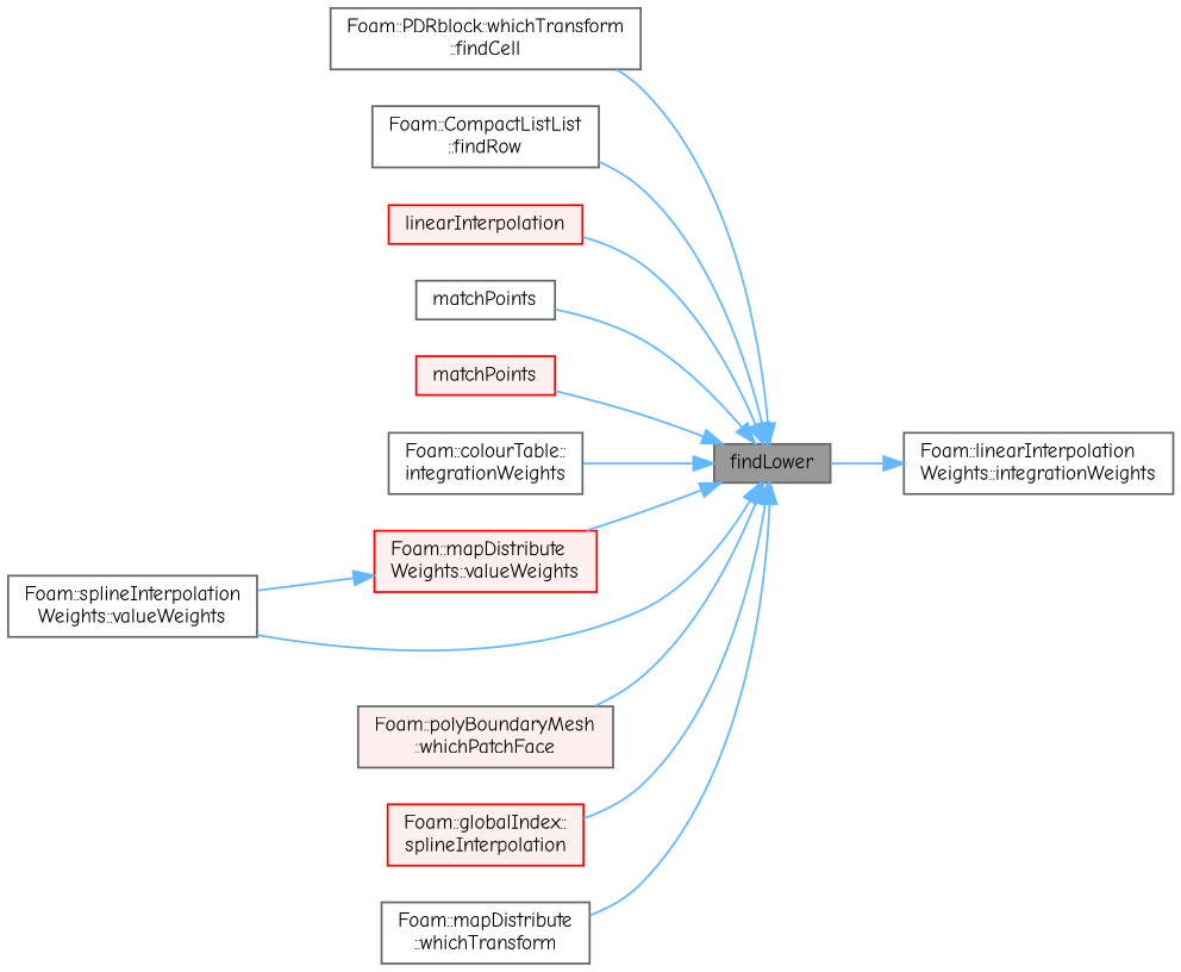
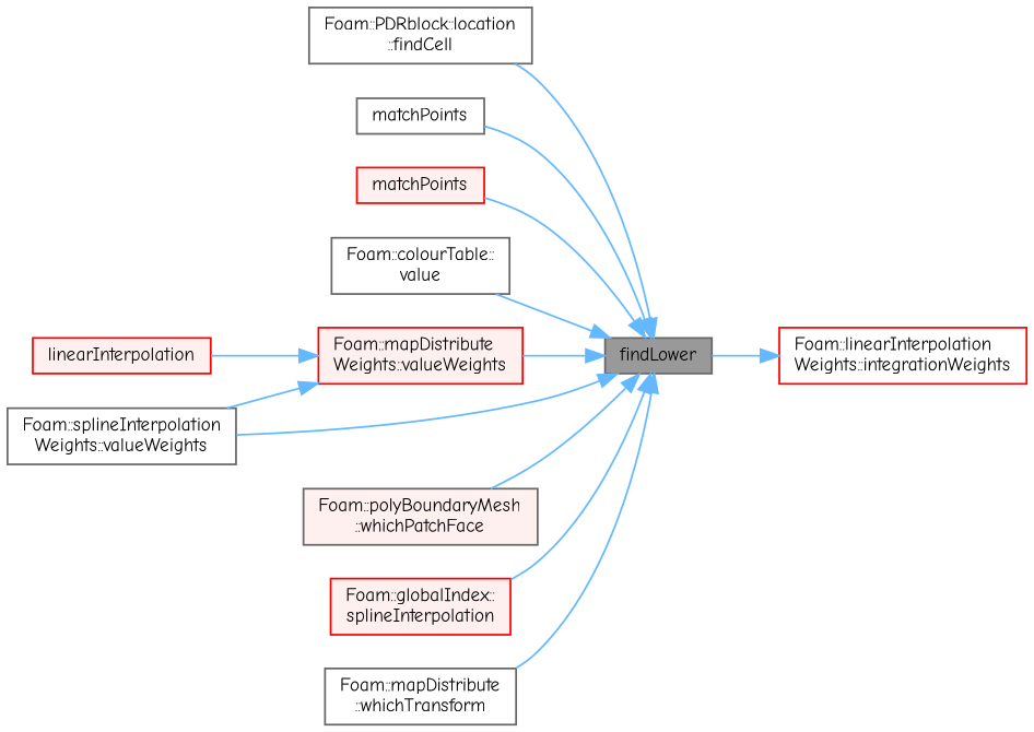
  digraph {
    fontname="Comic Neue"
    rankdir=RL
    node [color=grey40 fillcolor=white fontname="Comic Neue" fontsize=10 shape=box style=filled]
    edge [color=steelblue1 dir=back fontname="Comic Neue" fontsize=10 labelfontname=Helvetica labelfontsize=10 style=solid]
    n1 [color=gray40 fillcolor=grey60 fontcolor=black height=0.2 label=findLower width=0.4]
-   n2 [height=0.2 label="Foam::PDRblock::whichTransform\l::findCell" width=0.4]
-   n3 [height=0.2 label="Foam::CompactListList\l::findRow" width=0.4]
+   n2 [height=0.2 label="Foam::PDRblock::location\l::findCell" width=0.4]
    n4 [color=red fillcolor="#FFF0F0" height=0.2 label=linearInterpolation width=0.4]
    n5 [height=0.2 label=matchPoints width=0.4]
    n6 [color=red fillcolor="#FFF0F0" height=0.2 label=matchPoints width=0.4]
-   n7 [height=0.2 label="Foam::colourTable::\lintegrationWeights" width=0.4]
+   n7 [height=0.2 label="Foam::colourTable::\lvalue" width=0.4]
    n8 [color=red fillcolor="#FFF0F0" height=0.2 label="Foam::mapDistribute\lWeights::valueWeights" width=0.4]
    n9 [height=0.2 label="Foam::splineInterpolation\lWeights::valueWeights" width=0.4]
    n10 [fillcolor="#FFF0F0" height=0.2 label="Foam::polyBoundaryMesh\l::whichPatchFace" width=0.4]
    n11 [color=red fillcolor="#FFF0F0" height=0.2 label="Foam::globalIndex::\lsplineInterpolation" width=0.4]
    n12 [height=0.2 label="Foam::mapDistribute\l::whichTransform" width=0.4]
-   n13 [height=0.2 label="Foam::linearInterpolation\lWeights::integrationWeights" width=0.4]
+   n13 [color=red height=0.2 label="Foam::linearInterpolation\lWeights::integrationWeights" width=0.4]
    n1 -> n2
-   n1 -> n3
-   n1 -> n4
+   n8 -> n4
    n1 -> n5
    n1 -> n6
    n1 -> n7
    n1 -> n8
    n1 -> n9
    n1 -> n10
    n1 -> n11
    n1 -> n12
    n8 -> n9
    n13 -> n1
  }
